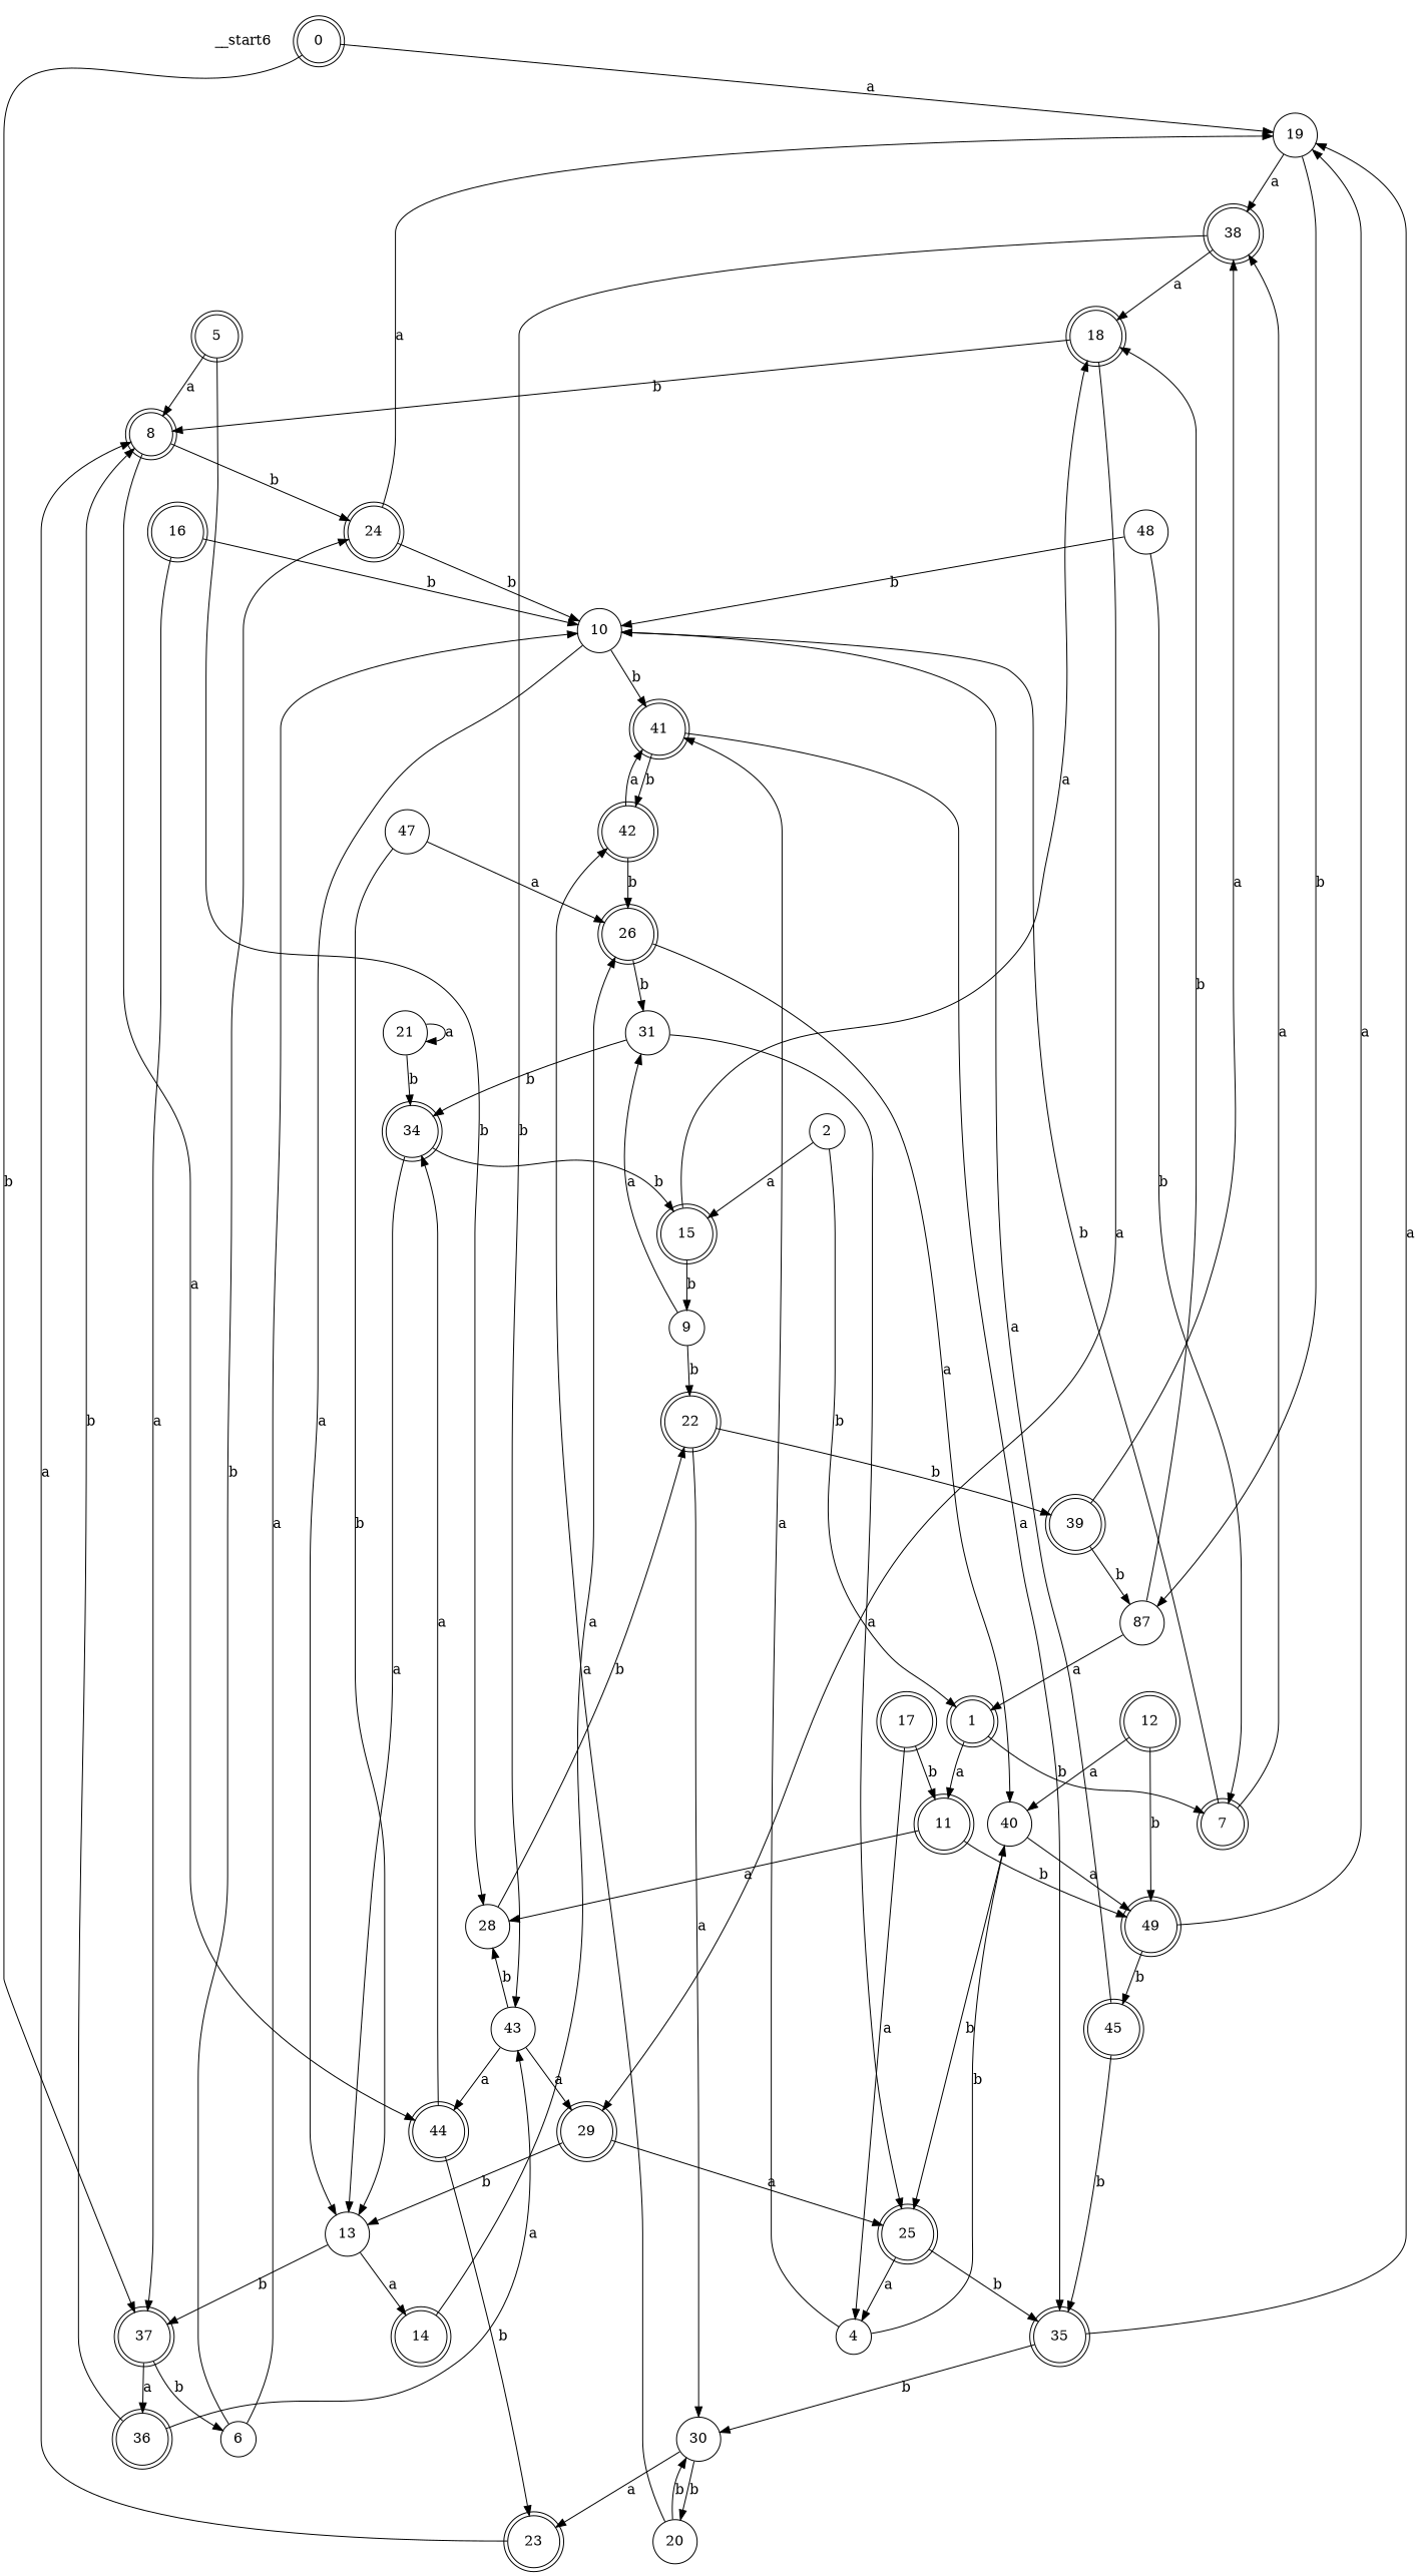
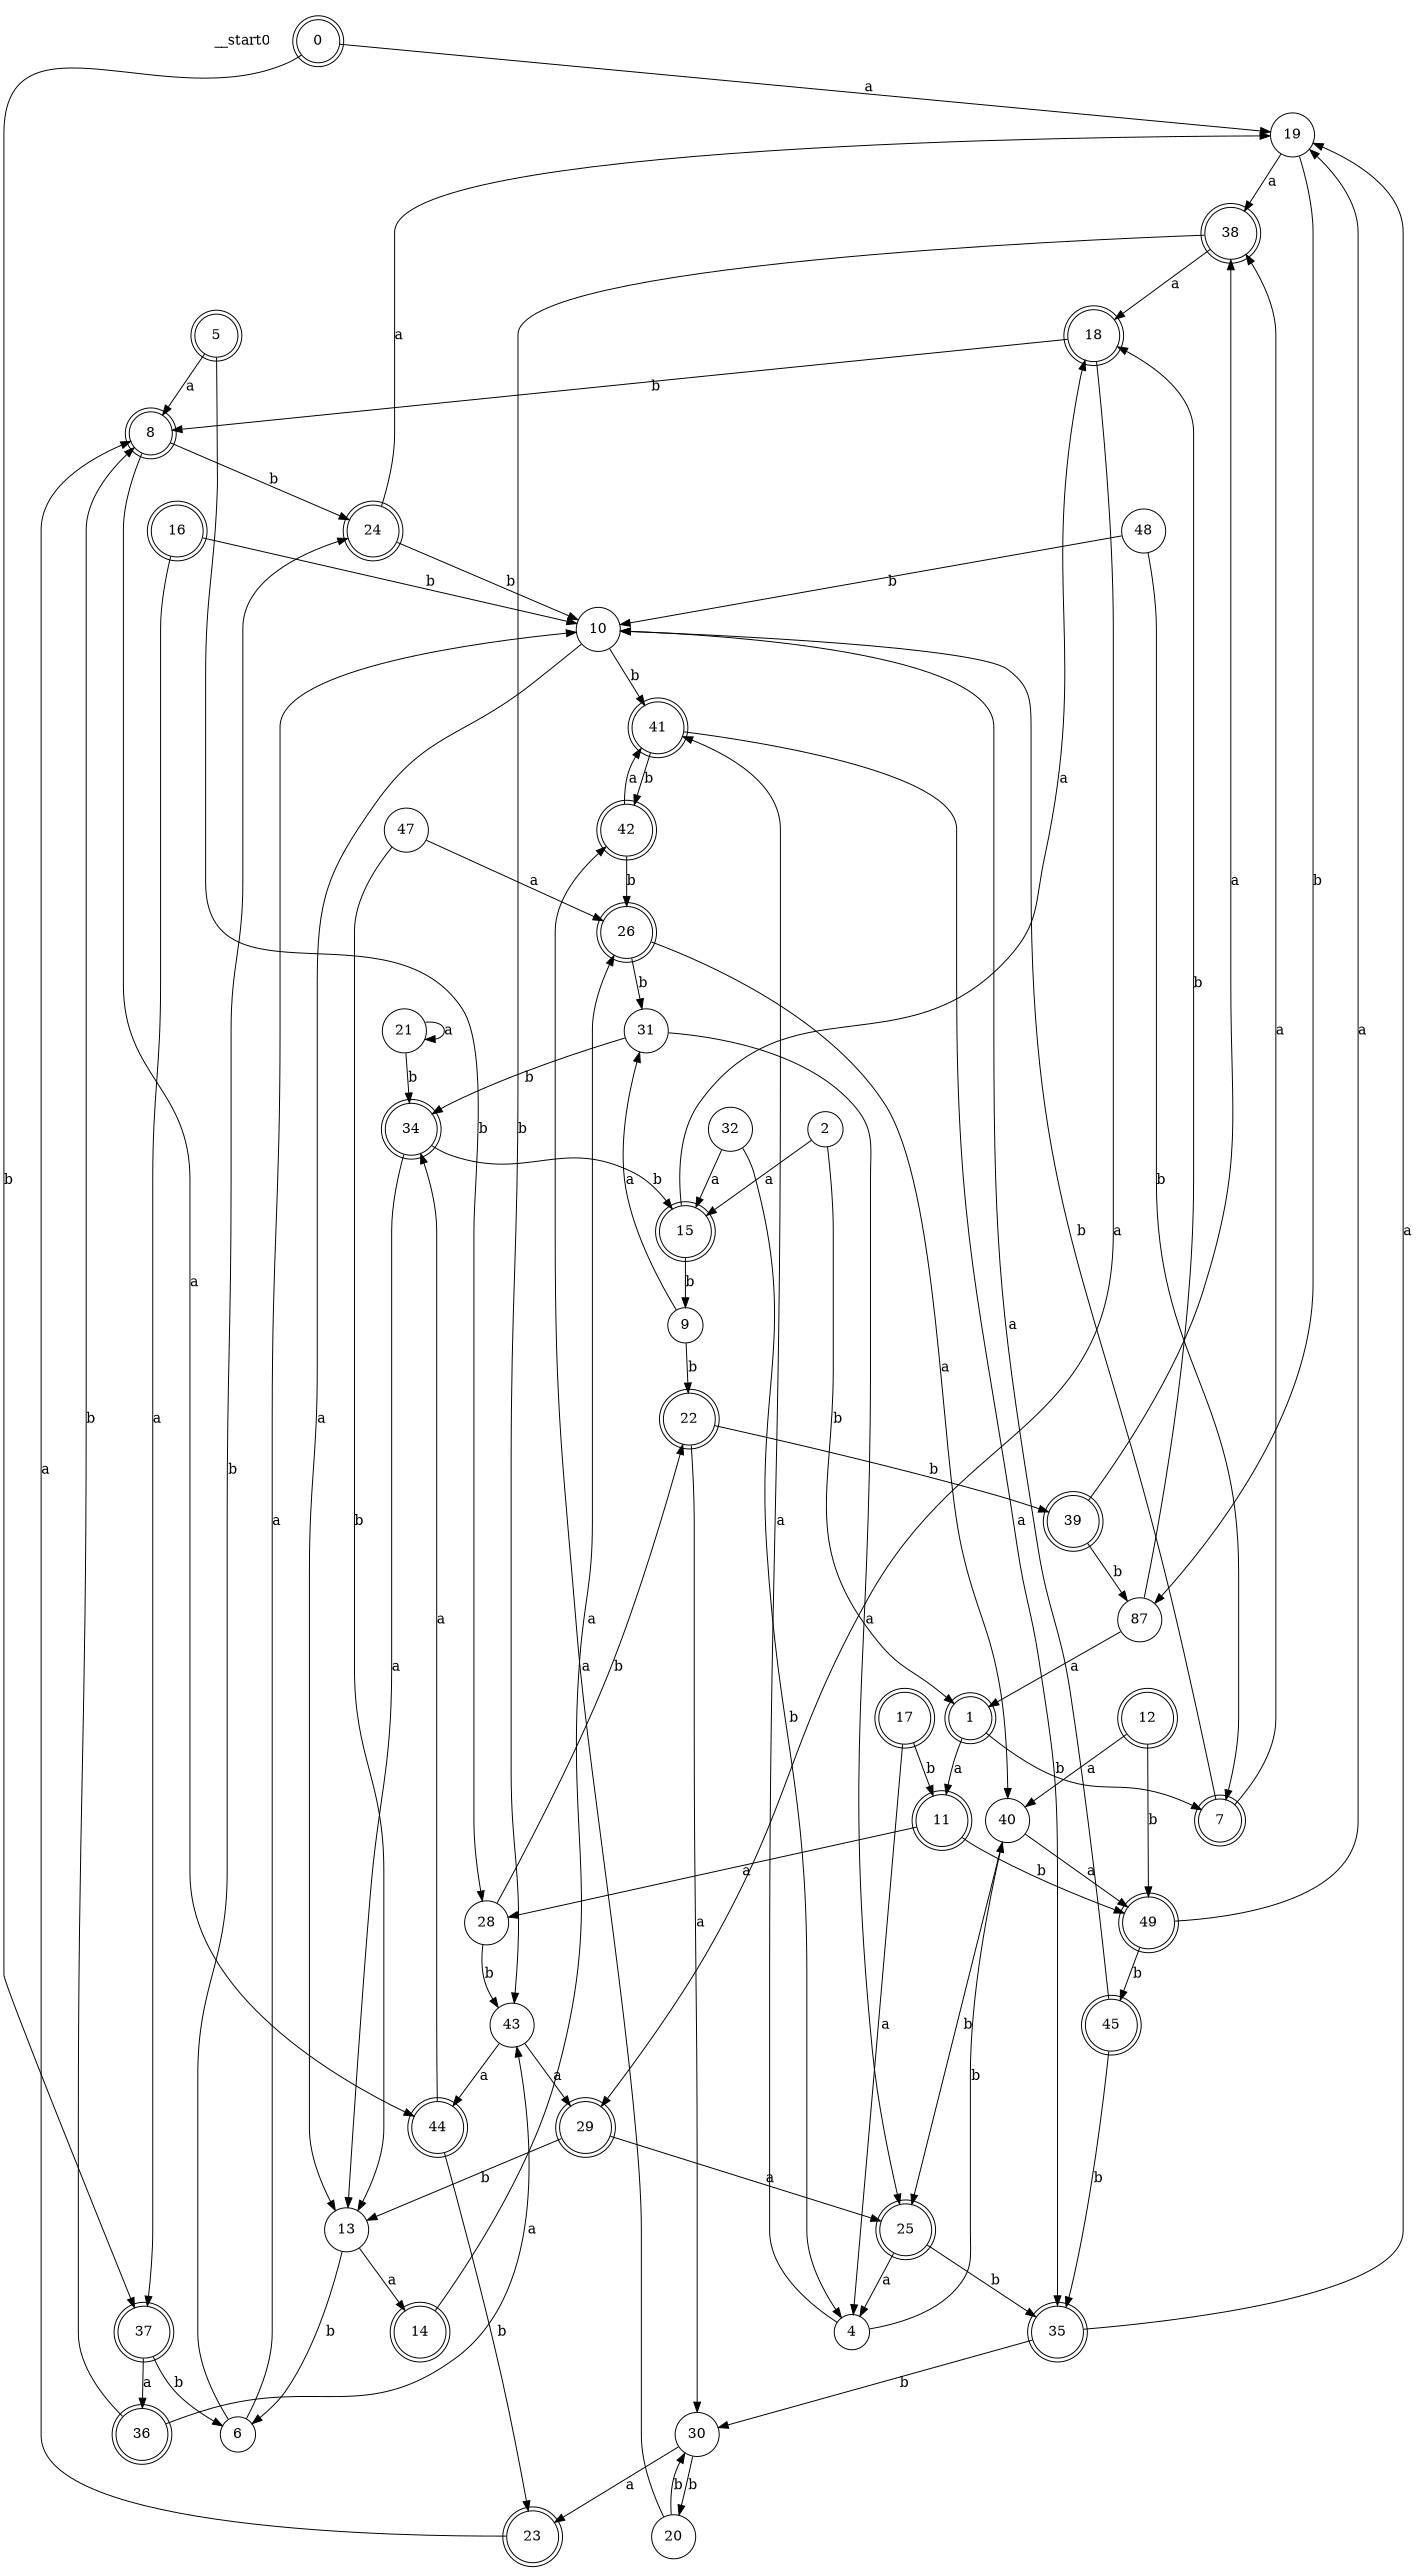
  digraph {
    rankdir=TB
    node [shape=doublecircle color=black fillcolor=white style="rounded,filled"]
-   __start0 [shape=none label=__start6 color="" fillcolor="" style=""]
+   __start0 [shape=none color="" fillcolor="" style=""]
    n2 [label=0]
    n3 [label=19 shape=circle style=filled]
    n4 [label=37]
    n5 [label=38]
    n6 [label=87 shape=circle style=filled]
    n7 [label=6 shape=circle style=filled]
    n8 [label=36]
    n9 [label=1]
    n10 [label=7]
    n11 [label=11]
    n12 [label=10 shape=circle style=filled]
    n13 [label=28 shape=circle style=filled]
    n14 [label=49]
    n15 [label=2 shape=circle style=filled]
    n16 [label=15]
    n17 [label=4 shape=circle style=filled]
    n18 [label=40 shape=circle style=filled]
    n19 [label=41]
    n20 [label=13 shape=circle style=filled]
    n21 [label=14]
    n22 [label=25]
    n23 [label=42]
    n24 [label=35]
    n25 [label=5]
    n26 [label=8]
    n27 [label=24]
    n28 [label=44]
    n29 [label=22]
    n30 [label=18]
    n31 [label=43 shape=circle style=filled]
    n32 [label=34]
    n33 [label=23]
    n34 [label=9 shape=circle style=filled]
    n35 [label=31 shape=circle style=filled]
    n36 [label=30 shape=circle style=filled]
    n37 [label=39]
    n38 [label=45]
    n39 [label=12]
    n40 [label=26]
    n41 [label=29]
    n42 [label=16]
    n43 [label=17]
    n44 [label=20 shape=circle style=filled]
    n45 [label=21 shape=circle style=filled]
+   n46 [label=32 shape=circle style=filled]
    n47 [label=47 shape=circle style=filled]
    n48 [label=48 shape=circle style=filled]
    n2 -> n3 [label=a]
    n2 -> n4 [label=b]
    n3 -> n5 [label=a]
    n3 -> n6 [label=b]
    n4 -> n7 [label=b]
    n4 -> n8 [label=a]
    n5 -> n30 [label=a]
    n5 -> n31 [label=b]
    n6 -> n9 [label=a]
    n6 -> n30 [label=b]
    n7 -> n12 [label=a]
    n7 -> n27 [label=b]
    n8 -> n26 [label=b]
    n8 -> n31 [label=a]
    n9 -> n10 [label=b]
    n9 -> n11 [label=a]
    n10 -> n5 [label=a]
    n10 -> n12 [label=b]
    n11 -> n13 [label=a]
    n11 -> n14 [label=b]
    n12 -> n19 [label=b]
    n12 -> n20 [label=a]
    n13 -> n29 [label=b]
    n14 -> n3 [label=a]
    n14 -> n38 [label=b]
    n15 -> n9 [label=b]
    n15 -> n16 [label=a]
    n16 -> n30 [label=a]
    n16 -> n34 [label=b]
    n17 -> n18 [label=b]
    n17 -> n19 [label=a]
    n18 -> n14 [label=a]
    n18 -> n22 [label=b]
    n19 -> n23 [label=b]
    n19 -> n24 [label=a]
-   n20 -> n4 [label=b]
+   n20 -> n7 [label=b]
    n20 -> n21 [label=a]
    n21 -> n40 [label=a]
    n22 -> n17 [label=a]
    n22 -> n24 [label=b]
    n23 -> n19 [label=a]
    n23 -> n40 [label=b]
    n24 -> n3 [label=a]
    n24 -> n36 [label=b]
    n25 -> n13 [label=b]
    n25 -> n26 [label=a]
    n26 -> n27 [label=b]
    n26 -> n28 [label=a]
    n27 -> n3 [label=a]
    n27 -> n12 [label=b]
    n28 -> n32 [label=a]
    n28 -> n33 [label=b]
    n29 -> n36 [label=a]
    n29 -> n37 [label=b]
    n30 -> n26 [label=b]
    n30 -> n41 [label=a]
-   n31 -> n13 [label=b]
+   n13 -> n31 [label=b]
    n31 -> n28 [label=a]
    n31 -> n41 [label=a]
    n32 -> n16 [label=b]
    n32 -> n20 [label=a]
    n33 -> n26 [label=a]
    n34 -> n29 [label=b]
    n34 -> n35 [label=a]
    n35 -> n22 [label=a]
    n35 -> n32 [label=b]
    n36 -> n33 [label=a]
    n36 -> n44 [label=b]
    n37 -> n5 [label=a]
    n37 -> n6 [label=b]
    n38 -> n12 [label=a]
    n38 -> n24 [label=b]
    n39 -> n14 [label=b]
    n39 -> n18 [label=a]
    n40 -> n18 [label=a]
    n40 -> n35 [label=b]
    n41 -> n20 [label=b]
    n41 -> n22 [label=a]
    n42 -> n4 [label=a]
    n42 -> n12 [label=b]
    n43 -> n11 [label=b]
    n43 -> n17 [label=a]
    n44 -> n23 [label=a]
    n44 -> n36 [label=b]
    n45 -> n32 [label=b]
    n45 -> n45 [label=a]
+   n46 -> n16 [label=a]
+   n46 -> n17 [label=b]
    n47 -> n20 [label=b]
    n47 -> n40 [label=a]
    n48 -> n10 [label=b]
    n48 -> n12 [label=b]
  }
